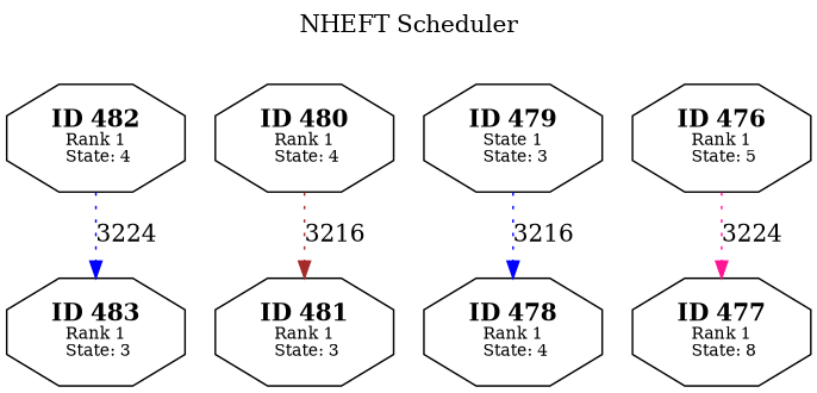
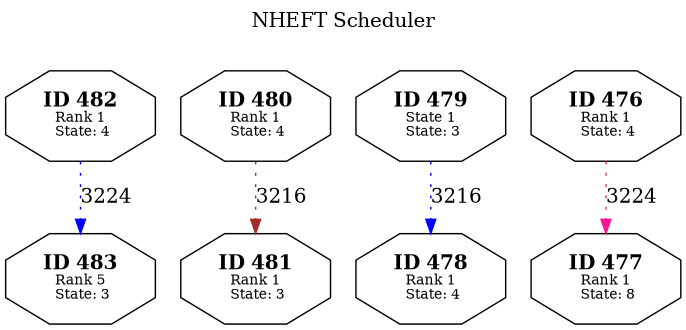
  digraph {
    label="NHEFT Scheduler"
    labelloc=t
    node [shape=octagon]
    edge [color=blue style=dotted]
-   n1 [label=<<B>ID 483</B><BR /><FONT POINT-SIZE="10">Rank 1<BR /> State: 3</FONT>>]
+   n1 [label=<<B>ID 483</B><BR /><FONT POINT-SIZE="10">Rank 5<BR /> State: 3</FONT>>]
    n2 [label=<<B>ID 482</B><BR /><FONT POINT-SIZE="10">Rank 1<BR /> State: 4</FONT>>]
    n3 [label=<<B>ID 481</B><BR /><FONT POINT-SIZE="10">Rank 1<BR /> State: 3</FONT>>]
    n4 [label=<<B>ID 480</B><BR /><FONT POINT-SIZE="10">Rank 1<BR /> State: 4</FONT>>]
    n5 [label=<<B>ID 479</B><BR /><FONT POINT-SIZE="10">State 1<BR /> State: 3</FONT>>]
    n6 [label=<<B>ID 478</B><BR /><FONT POINT-SIZE="10">Rank 1<BR /> State: 4</FONT>>]
    n7 [label=<<B>ID 477</B><BR /><FONT POINT-SIZE="10">Rank 1<BR /> State: 8</FONT>>]
-   n8 [label=<<B>ID 476</B><BR /><FONT POINT-SIZE="10">Rank 1<BR /> State: 5</FONT>>]
+   n8 [label=<<B>ID 476</B><BR /><FONT POINT-SIZE="10">Rank 1<BR /> State: 4</FONT>>]
    n2 -> n1 [label=<3224>]
    n4 -> n3 [color=brown label=<3216>]
    n5 -> n6 [label=<3216>]
    n8 -> n7 [color=deeppink label=<3224>]
  }
